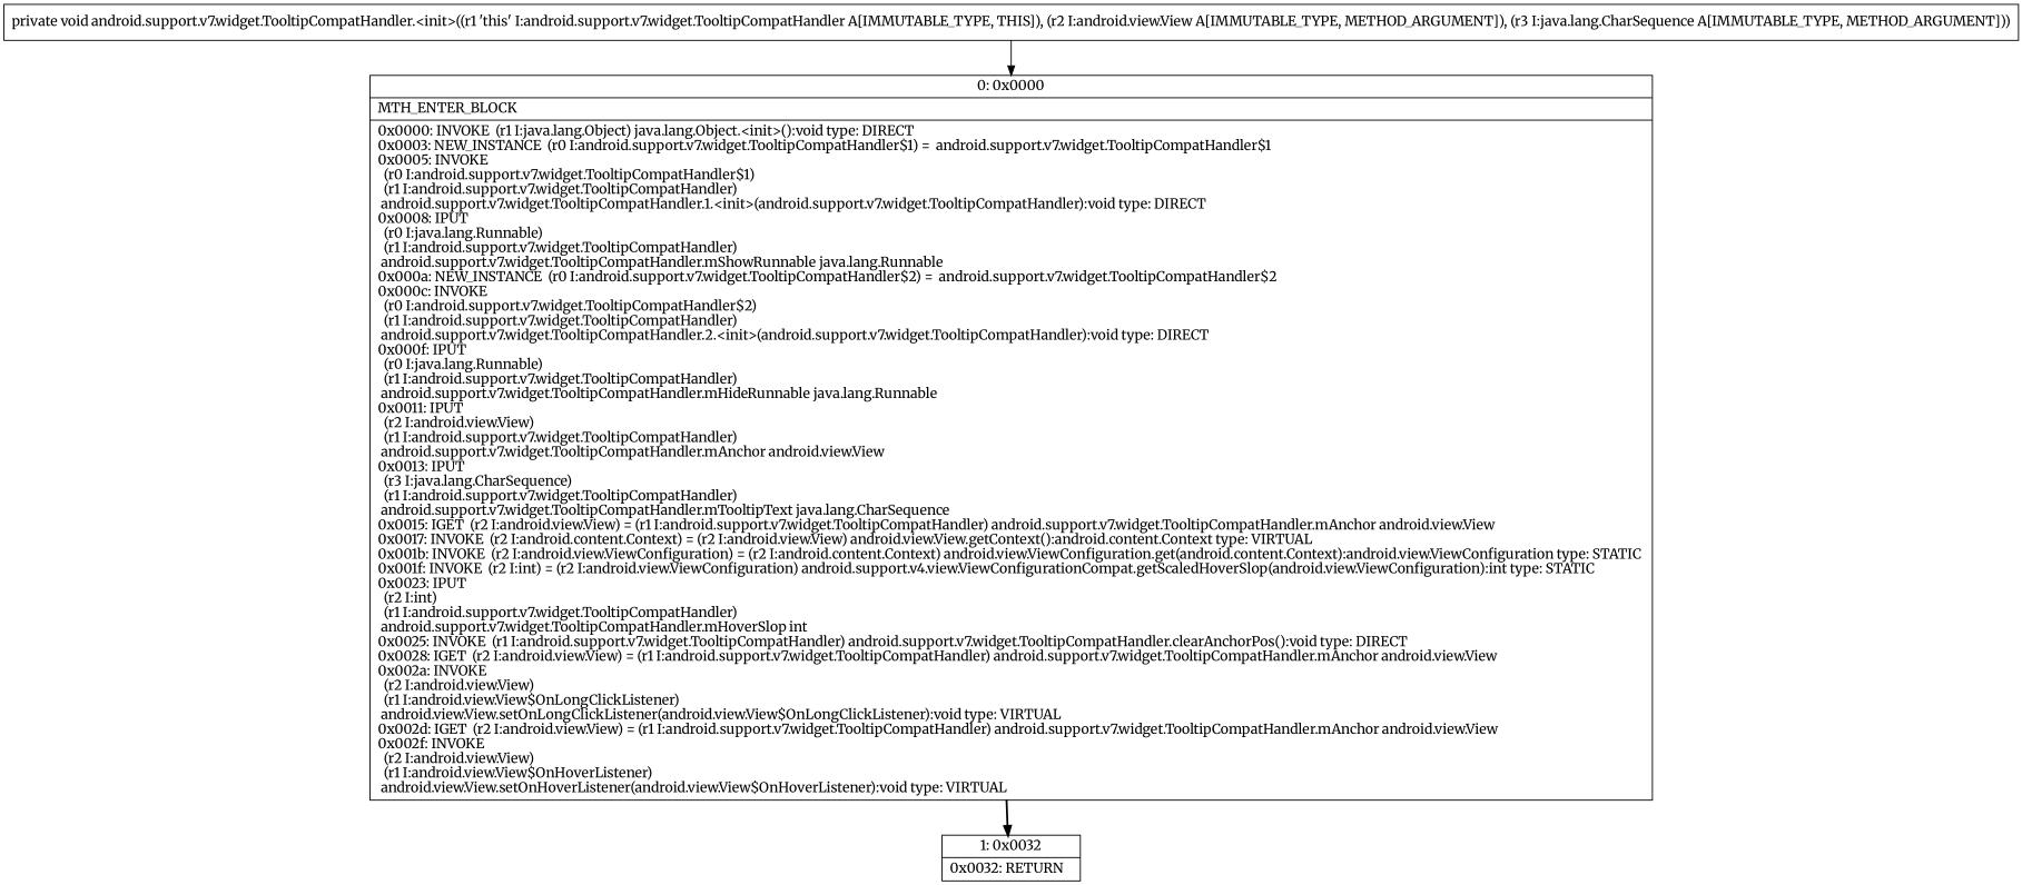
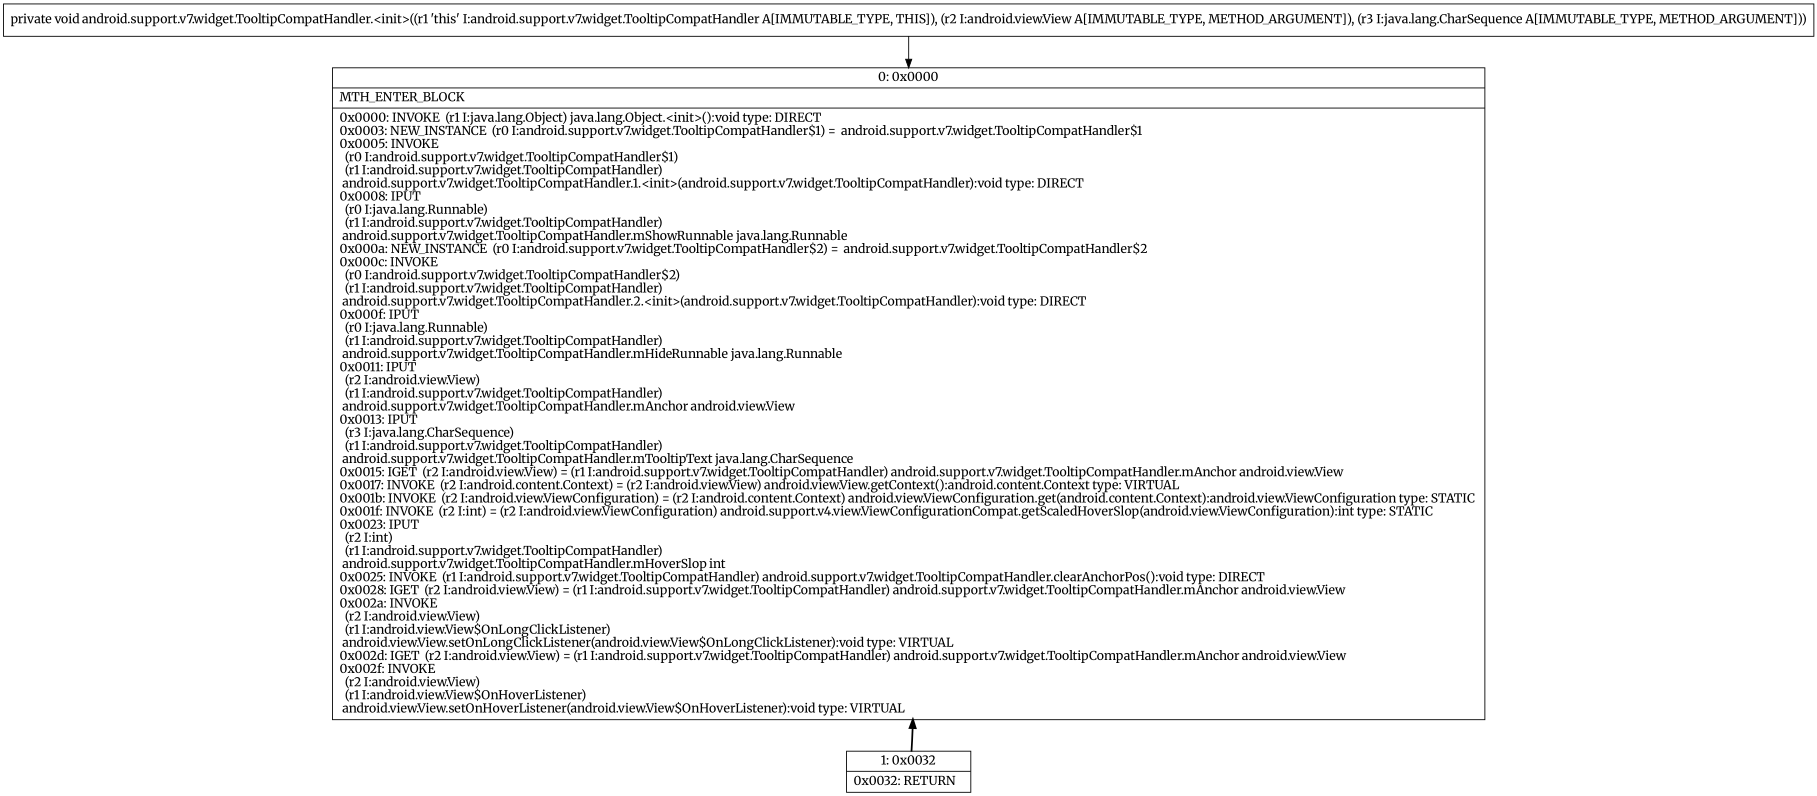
  digraph {
    fontname=Merriweather
    node [shape=record fontname=Merriweather]
    edge [fontname=Merriweather]
    n1 [label="{0\:\ 0x0000|MTH_ENTER_BLOCK\l|0x0000: INVOKE  (r1 I:java.lang.Object) java.lang.Object.\<init\>():void type: DIRECT \l0x0003: NEW_INSTANCE  (r0 I:android.support.v7.widget.TooltipCompatHandler$1) =  android.support.v7.widget.TooltipCompatHandler$1 \l0x0005: INVOKE  \l  (r0 I:android.support.v7.widget.TooltipCompatHandler$1)\l  (r1 I:android.support.v7.widget.TooltipCompatHandler)\l android.support.v7.widget.TooltipCompatHandler.1.\<init\>(android.support.v7.widget.TooltipCompatHandler):void type: DIRECT \l0x0008: IPUT  \l  (r0 I:java.lang.Runnable)\l  (r1 I:android.support.v7.widget.TooltipCompatHandler)\l android.support.v7.widget.TooltipCompatHandler.mShowRunnable java.lang.Runnable \l0x000a: NEW_INSTANCE  (r0 I:android.support.v7.widget.TooltipCompatHandler$2) =  android.support.v7.widget.TooltipCompatHandler$2 \l0x000c: INVOKE  \l  (r0 I:android.support.v7.widget.TooltipCompatHandler$2)\l  (r1 I:android.support.v7.widget.TooltipCompatHandler)\l android.support.v7.widget.TooltipCompatHandler.2.\<init\>(android.support.v7.widget.TooltipCompatHandler):void type: DIRECT \l0x000f: IPUT  \l  (r0 I:java.lang.Runnable)\l  (r1 I:android.support.v7.widget.TooltipCompatHandler)\l android.support.v7.widget.TooltipCompatHandler.mHideRunnable java.lang.Runnable \l0x0011: IPUT  \l  (r2 I:android.view.View)\l  (r1 I:android.support.v7.widget.TooltipCompatHandler)\l android.support.v7.widget.TooltipCompatHandler.mAnchor android.view.View \l0x0013: IPUT  \l  (r3 I:java.lang.CharSequence)\l  (r1 I:android.support.v7.widget.TooltipCompatHandler)\l android.support.v7.widget.TooltipCompatHandler.mTooltipText java.lang.CharSequence \l0x0015: IGET  (r2 I:android.view.View) = (r1 I:android.support.v7.widget.TooltipCompatHandler) android.support.v7.widget.TooltipCompatHandler.mAnchor android.view.View \l0x0017: INVOKE  (r2 I:android.content.Context) = (r2 I:android.view.View) android.view.View.getContext():android.content.Context type: VIRTUAL \l0x001b: INVOKE  (r2 I:android.view.ViewConfiguration) = (r2 I:android.content.Context) android.view.ViewConfiguration.get(android.content.Context):android.view.ViewConfiguration type: STATIC \l0x001f: INVOKE  (r2 I:int) = (r2 I:android.view.ViewConfiguration) android.support.v4.view.ViewConfigurationCompat.getScaledHoverSlop(android.view.ViewConfiguration):int type: STATIC \l0x0023: IPUT  \l  (r2 I:int)\l  (r1 I:android.support.v7.widget.TooltipCompatHandler)\l android.support.v7.widget.TooltipCompatHandler.mHoverSlop int \l0x0025: INVOKE  (r1 I:android.support.v7.widget.TooltipCompatHandler) android.support.v7.widget.TooltipCompatHandler.clearAnchorPos():void type: DIRECT \l0x0028: IGET  (r2 I:android.view.View) = (r1 I:android.support.v7.widget.TooltipCompatHandler) android.support.v7.widget.TooltipCompatHandler.mAnchor android.view.View \l0x002a: INVOKE  \l  (r2 I:android.view.View)\l  (r1 I:android.view.View$OnLongClickListener)\l android.view.View.setOnLongClickListener(android.view.View$OnLongClickListener):void type: VIRTUAL \l0x002d: IGET  (r2 I:android.view.View) = (r1 I:android.support.v7.widget.TooltipCompatHandler) android.support.v7.widget.TooltipCompatHandler.mAnchor android.view.View \l0x002f: INVOKE  \l  (r2 I:android.view.View)\l  (r1 I:android.view.View$OnHoverListener)\l android.view.View.setOnHoverListener(android.view.View$OnHoverListener):void type: VIRTUAL \l}"]
    n2 [label="{1\:\ 0x0032|0x0032: RETURN   \l}"]
    n3 [label="{private void android.support.v7.widget.TooltipCompatHandler.\<init\>((r1 'this' I:android.support.v7.widget.TooltipCompatHandler A[IMMUTABLE_TYPE, THIS]), (r2 I:android.view.View A[IMMUTABLE_TYPE, METHOD_ARGUMENT]), (r3 I:java.lang.CharSequence A[IMMUTABLE_TYPE, METHOD_ARGUMENT])) }"]
-   n1 -> n2 [style=bold]
+   n2 -> n1 [style=bold]
    n3 -> n1 [style=solid]
  }
